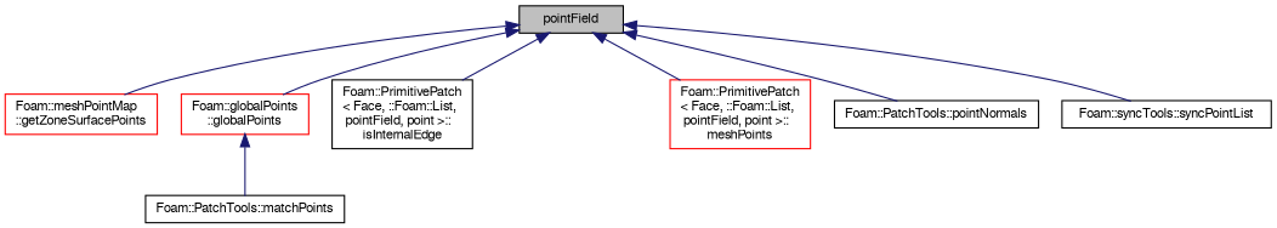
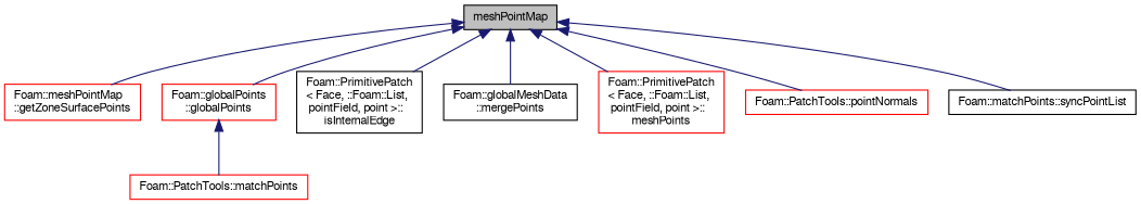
  digraph {
    rankdir=TB
    node [color=black fontname=FreeSans fontsize=10 shape=record]
    edge [color=midnightblue dir=back fontname=FreeSans fontsize=10 labelfontname=FreeSans labelfontsize=10 style=solid]
-   n1 [fillcolor=grey75 fontcolor=black height=0.2 label=pointField style=filled width=0.4]
+   n1 [fillcolor=grey75 fontcolor=black height=0.2 label=meshPointMap style=filled width=0.4]
    n2 [color=red height=0.2 label="Foam::meshPointMap\l::getZoneSurfacePoints" width=0.4]
    n3 [color=red height=0.2 label="Foam::globalPoints\l::globalPoints" width=0.4]
    n4 [height=0.2 label="Foam::PrimitivePatch\l\< Face, ::Foam::List,\l pointField, point \>::\lisInternalEdge" width=0.4]
+   n5 [height=0.2 label="Foam::globalMeshData\l::mergePoints" width=0.4]
    n6 [color=red height=0.2 label="Foam::PrimitivePatch\l\< Face, ::Foam::List,\l pointField, point \>::\lmeshPoints" width=0.4]
-   n7 [height=0.2 label="Foam::PatchTools::pointNormals" width=0.4]
-   n8 [height=0.2 label="Foam::syncTools::syncPointList" width=0.4]
-   n9 [height=0.2 label="Foam::PatchTools::matchPoints" width=0.4]
+   n7 [color=red height=0.2 label="Foam::PatchTools::pointNormals" width=0.4]
+   n8 [height=0.2 label="Foam::matchPoints::syncPointList" width=0.4]
+   n9 [color=red height=0.2 label="Foam::PatchTools::matchPoints" width=0.4]
    n1 -> n2
    n1 -> n3
    n1 -> n4
+   n1 -> n5
    n1 -> n6
    n1 -> n7
    n1 -> n8
    n3 -> n9
  }
